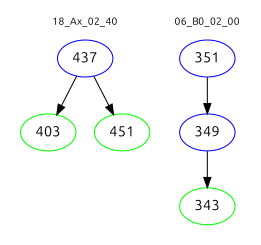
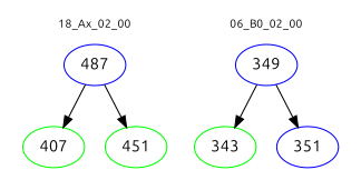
  digraph {
    fontname=Ubuntu
    node [color=blue fontname=Ubuntu]
    edge [color=black fontname=Ubuntu]
-   n1 [label=437]
-   n2 [color=green label=403]
+   n1 [label=487]
+   n2 [color=green label=407]
    n3 [color=green label=451]
    n4 [label=349]
    n5 [color=green label=343]
    n6 [label=351]
    subgraph cluster_1 {
      color=white
      fontsize=10
-     label="18_Ax_02_40"
+     label="18_Ax_02_00"
      n1
      n2
      n3
    }
    subgraph cluster_2 {
      color=white
      fontsize=10
      label="06_B0_02_00"
      n4
      n5
      n6
    }
    n1 -> n2
    n1 -> n3
    n4 -> n5
-   n6 -> n4
+   n4 -> n6
  }
